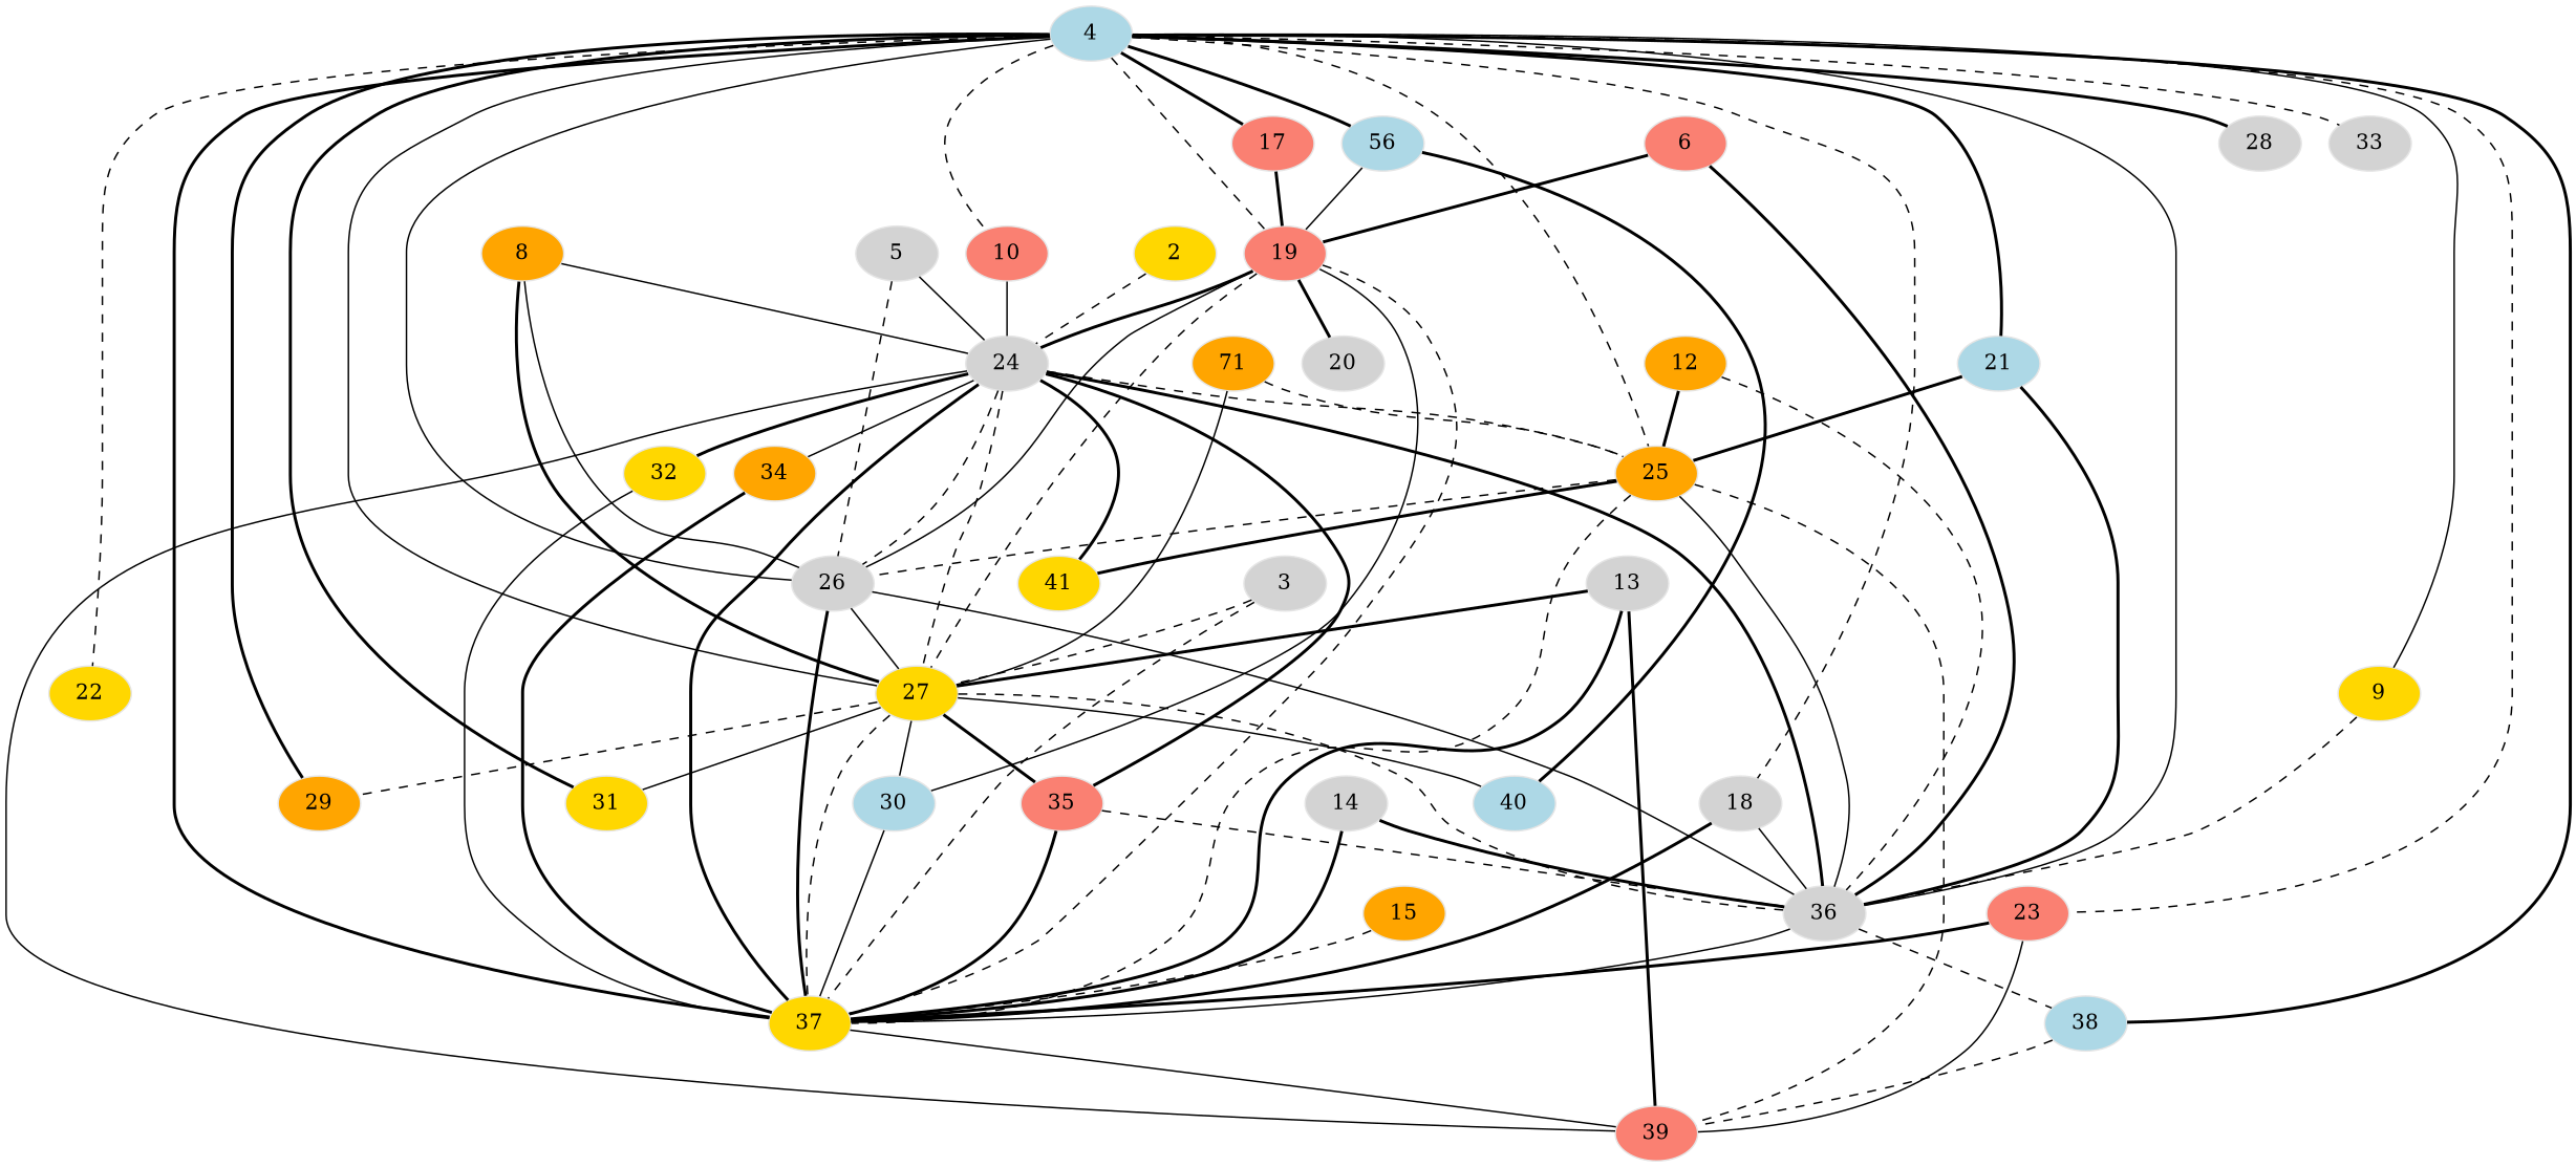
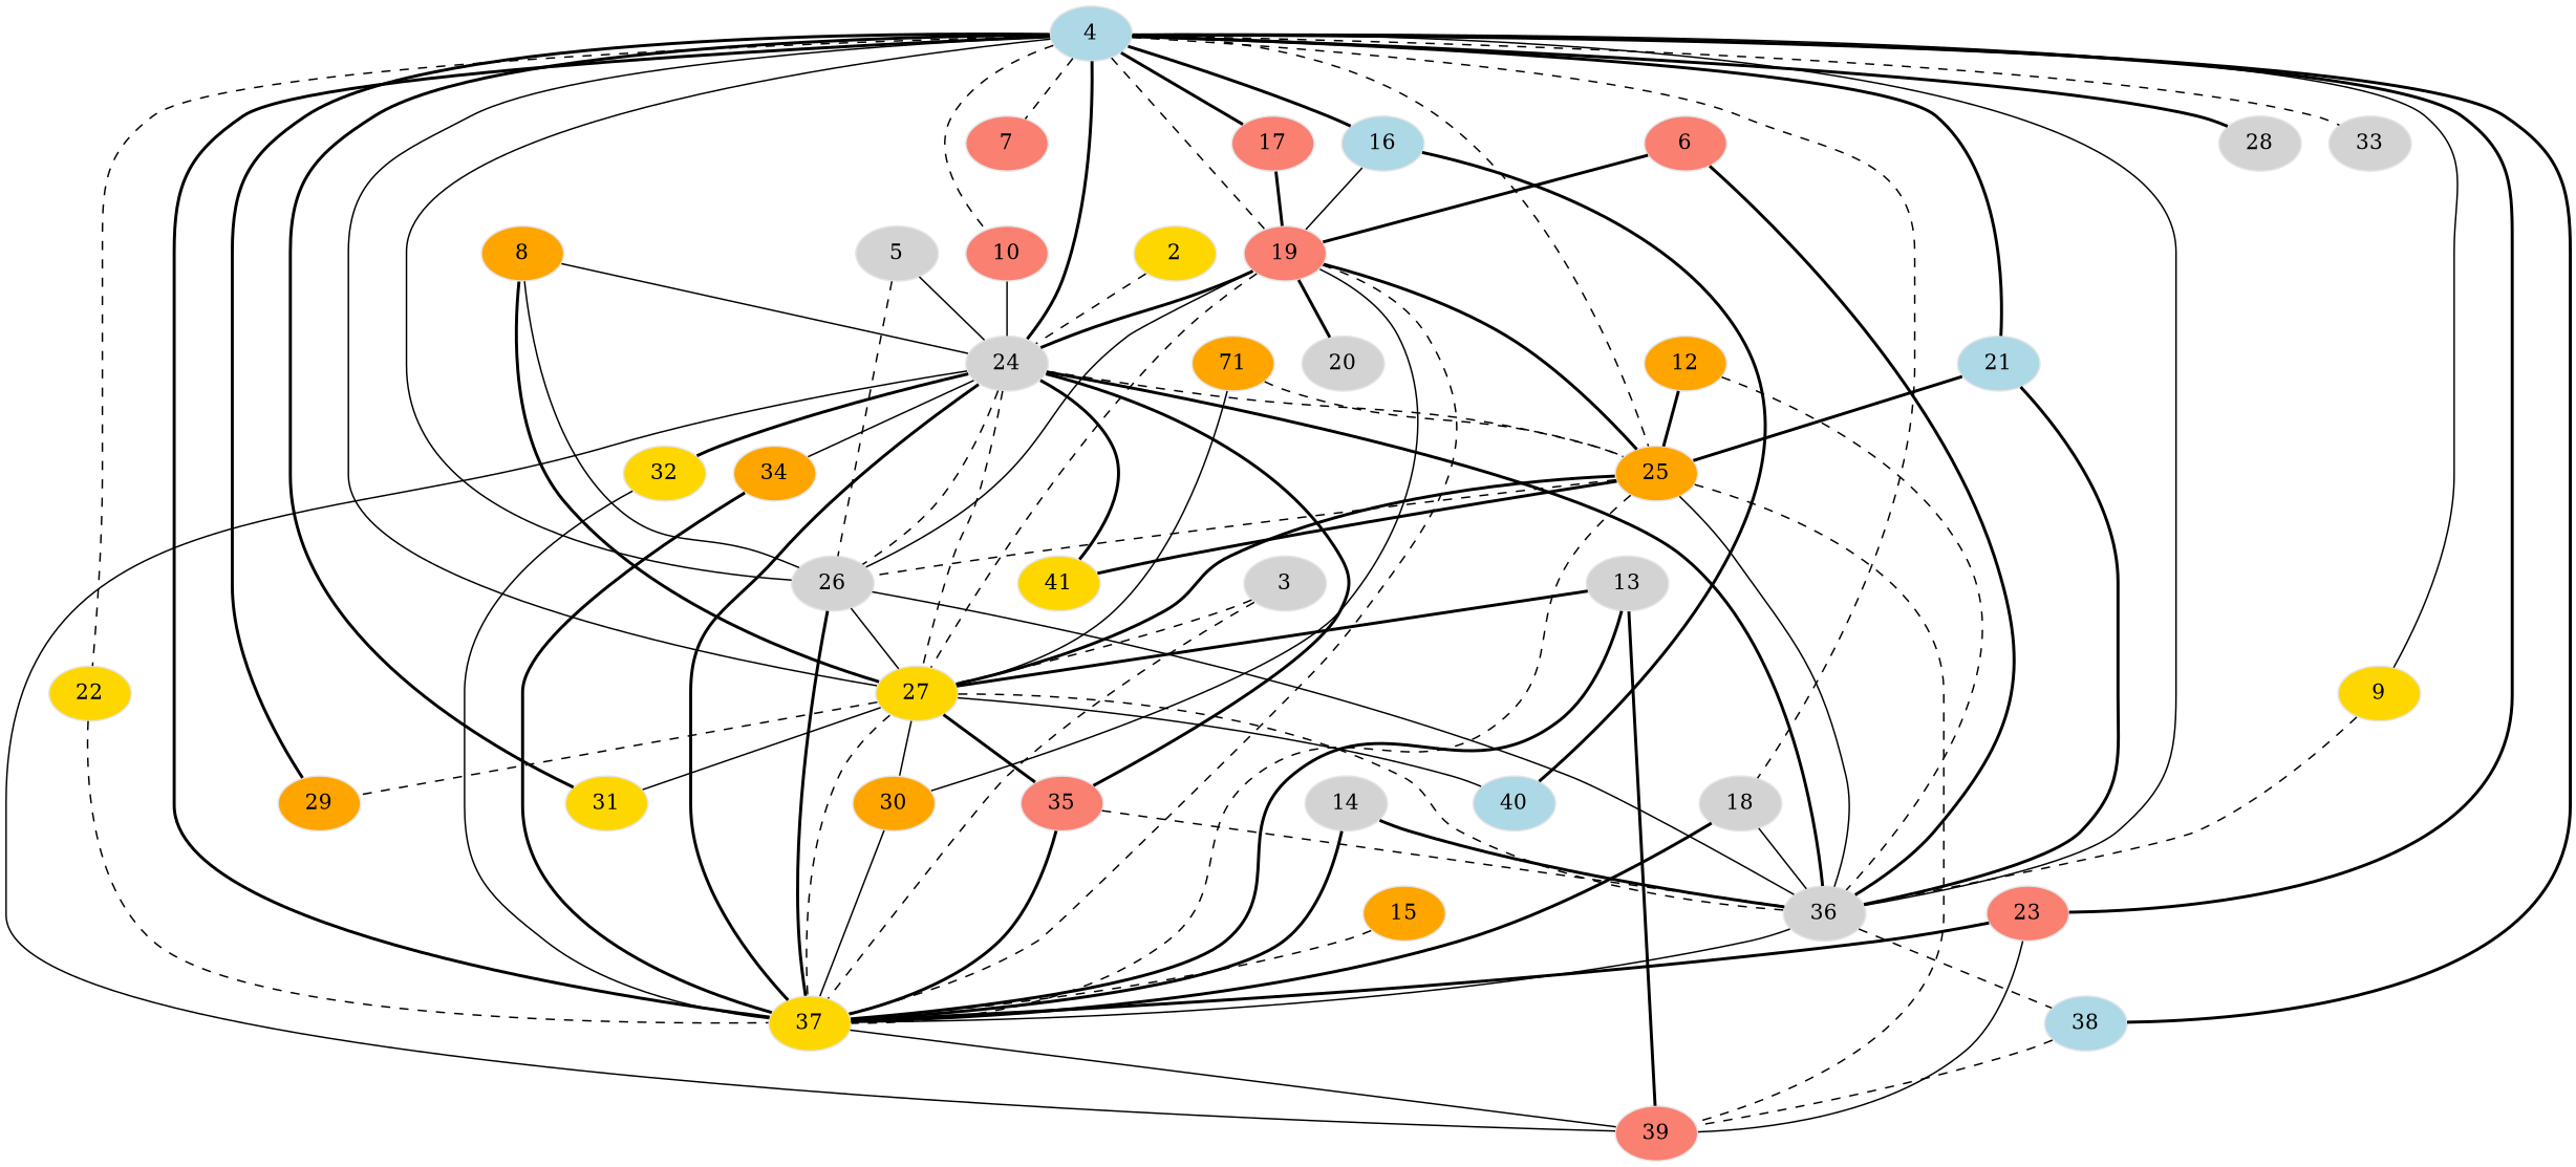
  graph {
    node [color=gray90 fillcolor=lightgrey style=filled]
    edge [style=bold weight=1.0]
    25 [fillcolor=orange]
    27 [fillcolor=gold]
    37 [fillcolor=gold]
    26
    36
    39 [fillcolor=salmon]
    41 [fillcolor=gold]
    29 [fillcolor=orange]
    31 [fillcolor=gold]
    40 [fillcolor=lightblue]
    35 [fillcolor=salmon]
-   30 [fillcolor=lightblue]
+   30 [fillcolor=orange]
    2 [fillcolor=gold]
    24
    32 [fillcolor=gold]
    34 [fillcolor=orange]
    3
    4 [fillcolor=lightblue]
+   7 [fillcolor=salmon]
    9 [fillcolor=gold]
    10 [fillcolor=salmon]
-   16 [fillcolor=lightblue label=56]
+   16 [fillcolor=lightblue]
    17 [fillcolor=salmon]
    18
    19 [fillcolor=salmon]
    21 [fillcolor=lightblue]
    22 [fillcolor=gold]
    23 [fillcolor=salmon]
    28
    33
    38 [fillcolor=lightblue]
    20
    5
    6 [fillcolor=salmon]
    8 [fillcolor=orange]
    n36 [fillcolor=orange label=71]
    12 [fillcolor=orange]
    13
    14
    15 [fillcolor=orange]
+   25 -- 27 [weight=3.0]
    25 -- 37 [style=dashed]
    25 -- 26 [style=dashed]
    25 -- 36 [style=solid]
    25 -- 39 [style=dashed]
    25 -- 41
    27 -- 37 [style=dashed weight=4.0]
    27 -- 36 [style=dashed weight=2.0]
    27 -- 29 [style=dashed]
    27 -- 31 [style=solid]
    27 -- 40 [style=solid weight=2.0]
    27 -- 35
    27 -- 30 [style=solid]
    37 -- 39 [style=solid weight=2.0]
    26 -- 27 [style=solid]
    26 -- 37 [weight=2.0]
    26 -- 36 [style=solid weight=2.0]
    36 -- 37 [style=solid weight=2.0]
    36 -- 38 [style=dashed]
    35 -- 37
    35 -- 36 [style=dashed]
    30 -- 37 [style=solid]
    2 -- 24 [style=dashed weight=2.0]
    24 -- 25 [style=dashed weight=2.0]
    24 -- 27 [style=dashed weight=2.0]
    24 -- 37 [weight=4.0]
    24 -- 26 [style=dashed weight=2.0]
    24 -- 36 [weight=3.0]
    24 -- 39 [style=solid]
    24 -- 41 [weight=2.0]
    24 -- 35
    24 -- 32
    24 -- 34 [style=solid]
    32 -- 37 [style=solid]
    34 -- 37
    3 -- 27 [style=dashed weight=2.0]
    3 -- 37 [style=dashed]
    4 -- 25 [style=dashed weight=3.0]
    4 -- 27 [style=solid weight=4.0]
    4 -- 37 [weight=3.0]
    4 -- 26 [style=solid weight=2.0]
    4 -- 36 [style=solid weight=3.0]
    4 -- 29
    4 -- 31
+   4 -- 24 [weight=5.0]
+   4 -- 7 [style=dashed]
    4 -- 9 [style=solid]
    4 -- 10 [style=dashed]
    4 -- 16
    4 -- 17
    4 -- 18 [style=dashed]
    4 -- 19 [style=dashed weight=3.0]
    4 -- 21
    4 -- 22 [style=dashed]
-   4 -- 23 [style=dashed]
+   4 -- 23
    4 -- 28
    4 -- 33 [style=dashed]
    4 -- 38
    9 -- 36 [style=dashed]
    10 -- 24 [style=solid weight=2.0]
    16 -- 40 [weight=2.0]
    16 -- 19 [style=solid weight=2.0]
    17 -- 19 [weight=2.0]
    18 -- 37
    18 -- 36 [style=solid]
+   19 -- 25
    19 -- 27 [style=dashed weight=2.0]
    19 -- 37 [style=dashed weight=2.0]
    19 -- 26 [style=solid]
    19 -- 30 [style=solid]
    19 -- 24 [weight=2.0]
    19 -- 20
    21 -- 25
    21 -- 36
+   22 -- 37 [style=dashed]
    23 -- 37
    23 -- 39 [style=solid]
    38 -- 39 [style=dashed]
    5 -- 26 [style=dashed]
    5 -- 24 [style=solid]
    6 -- 36
    6 -- 19 [weight=2.0]
    8 -- 27
    8 -- 26 [style=solid]
    8 -- 24 [style=solid]
    n36 -- 25 [style=dashed]
    n36 -- 27 [style=solid]
    12 -- 25
    12 -- 36 [style=dashed]
    13 -- 27
    13 -- 37
    13 -- 39
    14 -- 37
    14 -- 36
    15 -- 37 [style=dashed]
  }
